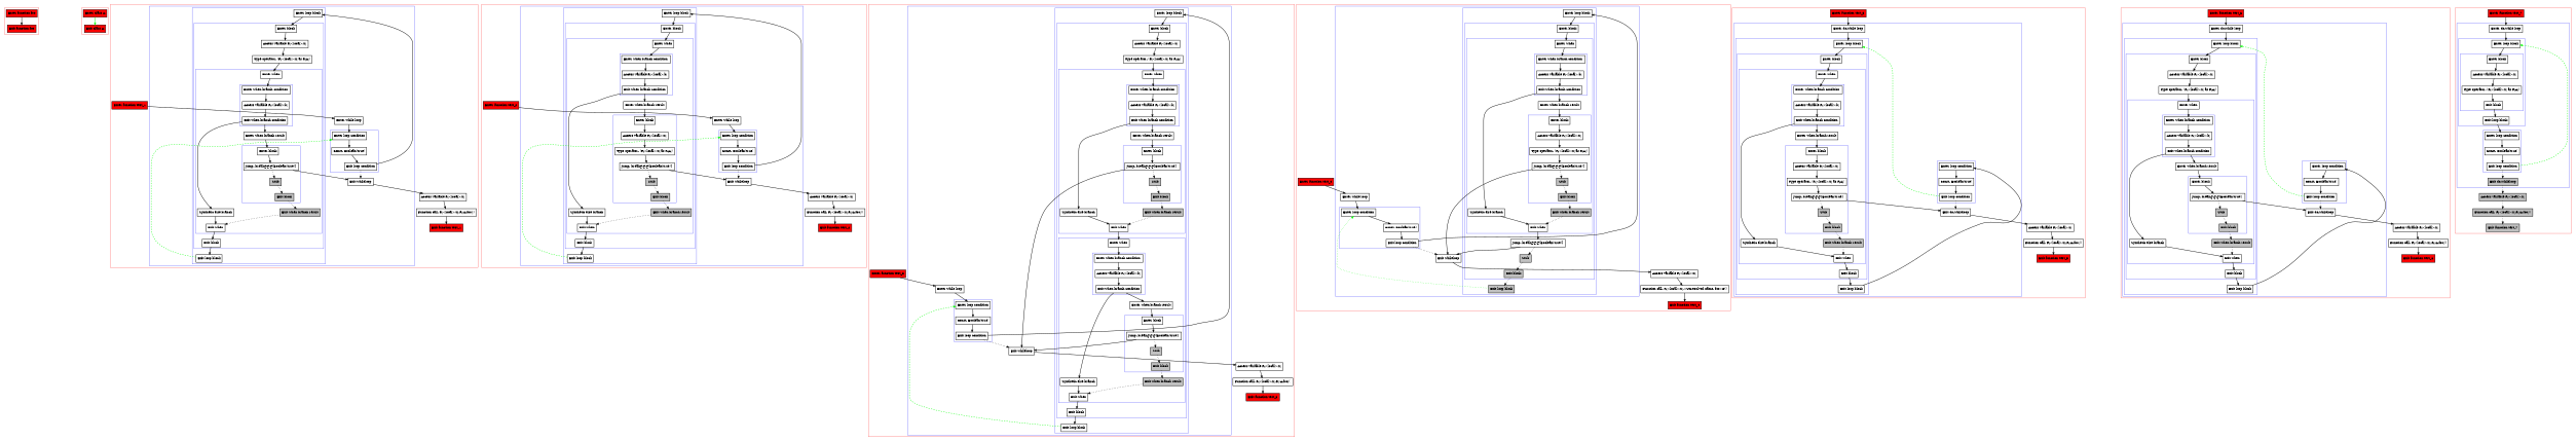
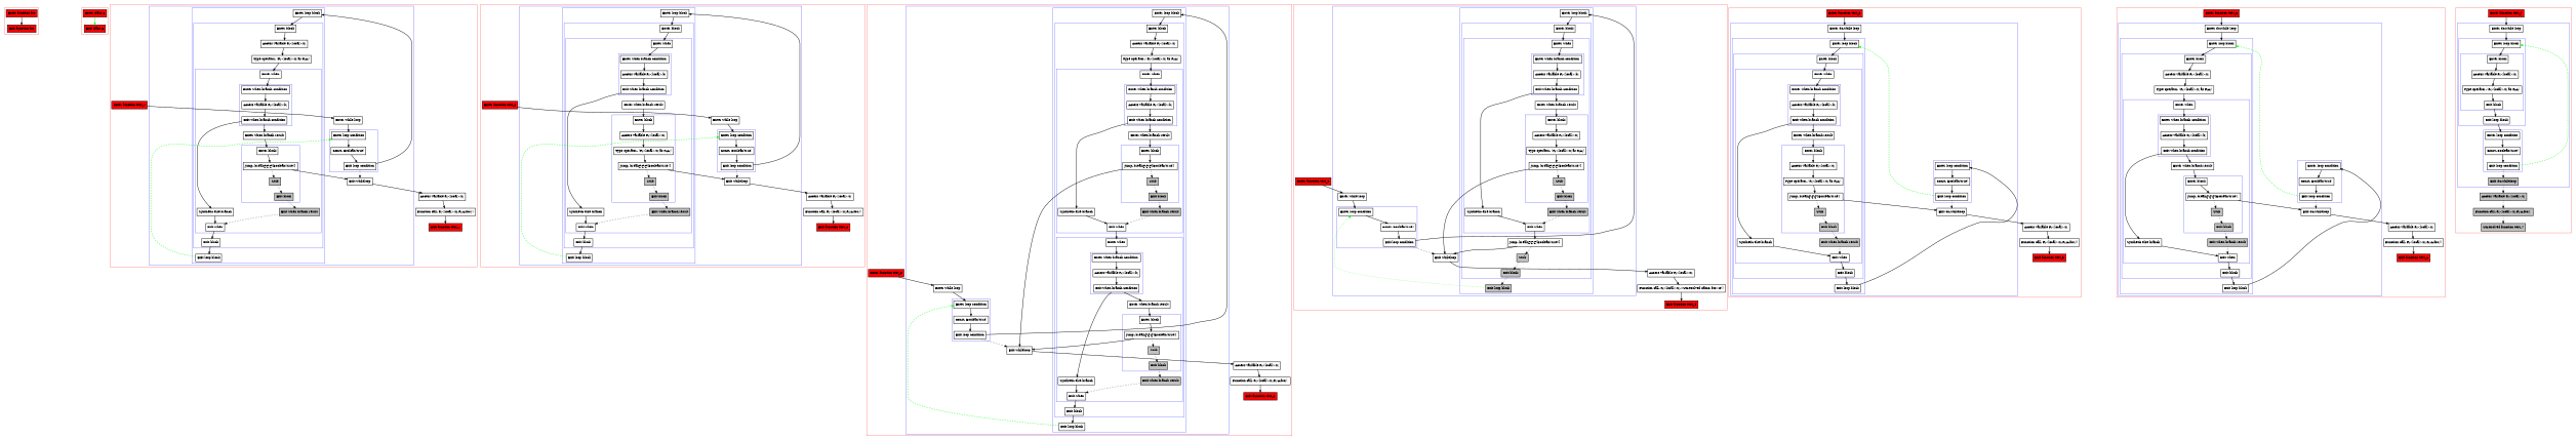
  digraph {
    nodesep=3
    node [penwidth=2 shape=box]
    edge [penwidth=2]
    n1 [fillcolor=red label="Enter function foo" style=filled]
    n2 [fillcolor=red label="Exit function foo" style=filled]
    n3 [fillcolor=red label="Enter class A" style=filled]
    n4 [fillcolor=red label="Exit class A" style=filled]
    n5 [label="Enter loop condition"]
    n6 [label="Const: Boolean(true)"]
    n7 [label="Exit loop condition"]
    n8 [label="Enter when branch condition "]
    n9 [label="Access variable R|<local>/b|"]
    n10 [label="Exit when branch condition"]
    n11 [label="Enter block"]
    n12 [label="Jump: break@@@[Boolean(true)] "]
    n13 [fillcolor=gray label=Stub style=filled]
    n14 [fillcolor=gray label="Exit block" style=filled]
    n15 [label="Enter when"]
    n16 [label="Synthetic else branch"]
    n17 [label="Enter when branch result"]
    n18 [fillcolor=gray label="Exit when branch result" style=filled]
    n19 [label="Exit when"]
    n20 [label="Enter block"]
    n21 [label="Access variable R|<local>/x|"]
    n22 [label="Type operator: (R|<local>/x| as R|A|)"]
    n23 [label="Exit block"]
    n24 [label="Enter loop block"]
    n25 [label="Exit loop block"]
    n26 [label="Enter while loop"]
    n27 [label="Exit whileloop"]
    n28 [fillcolor=red label="Enter function test_1" style=filled]
    n29 [label="Access variable R|<local>/x|"]
    n30 [label="Function call: R|<local>/x|.R|/A.foo|()"]
    n31 [fillcolor=red label="Exit function test_1" style=filled]
    n32 [label="Enter loop condition"]
    n33 [label="Const: Boolean(true)"]
    n34 [label="Exit loop condition"]
    n35 [label="Enter block"]
    n36 [label="Access variable R|<local>/x|"]
    n37 [label="Type operator: (R|<local>/x| as R|A|)"]
    n38 [label="Jump: break@@@[Boolean(true)] "]
    n39 [fillcolor=gray label=Stub style=filled]
    n40 [fillcolor=gray label="Exit block" style=filled]
    n41 [label="Enter when branch condition "]
    n42 [label="Access variable R|<local>/b|"]
    n43 [label="Exit when branch condition"]
    n44 [label="Enter when"]
    n45 [label="Synthetic else branch"]
    n46 [label="Enter when branch result"]
    n47 [fillcolor=gray label="Exit when branch result" style=filled]
    n48 [label="Exit when"]
    n49 [label="Enter block"]
    n50 [label="Exit block"]
    n51 [label="Enter loop block"]
    n52 [label="Exit loop block"]
    n53 [label="Enter while loop"]
    n54 [label="Exit whileloop"]
    n55 [fillcolor=red label="Enter function test_2" style=filled]
    n56 [label="Access variable R|<local>/x|"]
    n57 [label="Function call: R|<local>/x|.R|/A.foo|()"]
    n58 [fillcolor=red label="Exit function test_2" style=filled]
    n59 [label="Enter loop condition"]
    n60 [label="Const: Boolean(true)"]
    n61 [label="Exit loop condition"]
    n62 [label="Enter when branch condition "]
    n63 [label="Access variable R|<local>/b|"]
    n64 [label="Exit when branch condition"]
    n65 [label="Enter block"]
    n66 [label="Jump: break@@@[Boolean(true)] "]
    n67 [fillcolor=gray label=Stub style=filled]
    n68 [fillcolor=gray label="Exit block" style=filled]
    n69 [label="Enter when"]
    n70 [label="Synthetic else branch"]
    n71 [label="Enter when branch result"]
    n72 [fillcolor=gray label="Exit when branch result" style=filled]
    n73 [label="Exit when"]
    n74 [label="Enter when branch condition "]
    n75 [label="Access variable R|<local>/b|"]
    n76 [label="Exit when branch condition"]
    n77 [label="Enter block"]
    n78 [label="Jump: break@@@[Boolean(true)] "]
    n79 [fillcolor=gray label=Stub style=filled]
    n80 [fillcolor=gray label="Exit block" style=filled]
    n81 [label="Enter when"]
    n82 [label="Synthetic else branch"]
    n83 [label="Enter when branch result"]
    n84 [fillcolor=gray label="Exit when branch result" style=filled]
    n85 [label="Exit when"]
    n86 [label="Enter block"]
    n87 [label="Access variable R|<local>/x|"]
    n88 [label="Type operator: (R|<local>/x| as R|A|)"]
    n89 [label="Exit block"]
    n90 [label="Enter loop block"]
    n91 [label="Exit loop block"]
    n92 [label="Enter while loop"]
    n93 [label="Exit whileloop"]
    n94 [fillcolor=red label="Enter function test_3" style=filled]
    n95 [label="Access variable R|<local>/x|"]
    n96 [label="Function call: R|<local>/x|.R|/A.foo|()"]
    n97 [fillcolor=red label="Exit function test_3" style=filled]
    n98 [label="Enter loop condition"]
    n99 [label="Const: Boolean(true)"]
    n100 [label="Exit loop condition"]
    n101 [label="Enter when branch condition "]
    n102 [label="Access variable R|<local>/b|"]
    n103 [label="Exit when branch condition"]
    n104 [label="Enter block"]
    n105 [label="Access variable R|<local>/x|"]
    n106 [label="Type operator: (R|<local>/x| as R|A|)"]
    n107 [label="Jump: break@@@[Boolean(true)] "]
    n108 [fillcolor=gray label=Stub style=filled]
    n109 [fillcolor=gray label="Exit block" style=filled]
    n110 [label="Enter when"]
    n111 [label="Synthetic else branch"]
    n112 [label="Enter when branch result"]
    n113 [fillcolor=gray label="Exit when branch result" style=filled]
    n114 [label="Exit when"]
    n115 [label="Enter block"]
    n116 [label="Jump: break@@@[Boolean(true)] "]
    n117 [fillcolor=gray label=Stub style=filled]
    n118 [fillcolor=gray label="Exit block" style=filled]
    n119 [label="Enter loop block"]
    n120 [fillcolor=gray label="Exit loop block" style=filled]
    n121 [label="Enter while loop"]
    n122 [label="Exit whileloop"]
    n123 [fillcolor=red label="Enter function test_4" style=filled]
    n124 [label="Access variable R|<local>/x|"]
    n125 [label="Function call: R|<local>/x|.<Unresolved name: foo>#()"]
    n126 [fillcolor=red label="Exit function test_4" style=filled]
    n127 [label="Enter when branch condition "]
    n128 [label="Access variable R|<local>/b|"]
    n129 [label="Exit when branch condition"]
    n130 [label="Enter block"]
    n131 [label="Access variable R|<local>/x|"]
    n132 [label="Type operator: (R|<local>/x| as R|A|)"]
    n133 [label="Jump: break@@@[Boolean(true)] "]
    n134 [fillcolor=gray label=Stub style=filled]
    n135 [fillcolor=gray label="Exit block" style=filled]
    n136 [label="Enter when"]
    n137 [label="Synthetic else branch"]
    n138 [label="Enter when branch result"]
    n139 [fillcolor=gray label="Exit when branch result" style=filled]
    n140 [label="Exit when"]
    n141 [label="Enter block"]
    n142 [label="Exit block"]
    n143 [label="Enter loop block"]
    n144 [label="Exit loop block"]
    n145 [label="Enter loop condition"]
    n146 [label="Const: Boolean(true)"]
    n147 [label="Exit loop condition"]
    n148 [label="Enter do-while loop"]
    n149 [label="Exit do-whileloop"]
    n150 [fillcolor=red label="Enter function test_5" style=filled]
    n151 [label="Access variable R|<local>/x|"]
    n152 [label="Function call: R|<local>/x|.R|/A.foo|()"]
    n153 [fillcolor=red label="Exit function test_5" style=filled]
    n154 [label="Enter when branch condition "]
    n155 [label="Access variable R|<local>/b|"]
    n156 [label="Exit when branch condition"]
    n157 [label="Enter block"]
    n158 [label="Jump: break@@@[Boolean(true)] "]
    n159 [fillcolor=gray label=Stub style=filled]
    n160 [fillcolor=gray label="Exit block" style=filled]
    n161 [label="Enter when"]
    n162 [label="Synthetic else branch"]
    n163 [label="Enter when branch result"]
    n164 [fillcolor=gray label="Exit when branch result" style=filled]
    n165 [label="Exit when"]
    n166 [label="Enter block"]
    n167 [label="Access variable R|<local>/x|"]
    n168 [label="Type operator: (R|<local>/x| as R|A|)"]
    n169 [label="Exit block"]
    n170 [label="Enter loop block"]
    n171 [label="Exit loop block"]
    n172 [label="Enter loop condition"]
    n173 [label="Const: Boolean(true)"]
    n174 [label="Exit loop condition"]
    n175 [label="Enter do-while loop"]
    n176 [label="Exit do-whileloop"]
    n177 [fillcolor=red label="Enter function test_6" style=filled]
    n178 [label="Access variable R|<local>/x|"]
    n179 [label="Function call: R|<local>/x|.R|/A.foo|()"]
    n180 [fillcolor=red label="Exit function test_6" style=filled]
    n181 [label="Enter block"]
    n182 [label="Access variable R|<local>/x|"]
    n183 [label="Type operator: (R|<local>/x| as R|A|)"]
    n184 [label="Exit block"]
    n185 [label="Enter loop block"]
    n186 [label="Exit loop block"]
    n187 [label="Enter loop condition"]
    n188 [label="Const: Boolean(true)"]
    n189 [label="Exit loop condition"]
    n190 [label="Enter do-while loop"]
    n191 [fillcolor=gray label="Exit do-whileloop" style=filled]
    n192 [fillcolor=red label="Enter function test_7" style=filled]
    n193 [fillcolor=gray label="Access variable R|<local>/x|" style=filled]
    n194 [fillcolor=gray label="Function call: R|<local>/x|.R|/A.foo|()" style=filled]
-   n195 [fillcolor=gray label="Exit function test_7" style=filled]
+   n195 [fillcolor=gray label="Unresolved function test_7" style=filled]
    subgraph cluster_1 {
      color=red
      n1
      n2
    }
    subgraph cluster_2 {
      color=red
      n3
      n4
    }
    subgraph cluster_3 {
      color=red
      n28
      n29
      n30
      n31
      subgraph cluster_4 {
        color=blue
        n26
        n27
        subgraph cluster_5 {
          color=blue
          n5
          n6
          n7
        }
        subgraph cluster_6 {
          color=blue
          n24
          n25
          subgraph cluster_7 {
            color=blue
            n20
            n21
            n22
            n23
            subgraph cluster_8 {
              color=blue
              n15
              n16
              n17
              n18
              n19
              subgraph cluster_9 {
                color=blue
                n8
                n9
                n10
              }
              subgraph cluster_10 {
                color=blue
                n11
                n12
                n13
                n14
              }
            }
          }
        }
      }
    }
    subgraph cluster_11 {
      color=red
      n55
      n56
      n57
      n58
      subgraph cluster_12 {
        color=blue
        n53
        n54
        subgraph cluster_13 {
          color=blue
          n32
          n33
          n34
        }
        subgraph cluster_14 {
          color=blue
          n51
          n52
          subgraph cluster_15 {
            color=blue
            n49
            n50
            subgraph cluster_16 {
              color=blue
              n44
              n45
              n46
              n47
              n48
              subgraph cluster_17 {
                color=blue
                n35
                n36
                n37
                n38
                n39
                n40
              }
              subgraph cluster_18 {
                color=blue
                n41
                n42
                n43
              }
            }
          }
        }
      }
    }
    subgraph cluster_19 {
      color=red
      n94
      n95
      n96
      n97
      subgraph cluster_20 {
        color=blue
        n92
        n93
        subgraph cluster_21 {
          color=blue
          n59
          n60
          n61
        }
        subgraph cluster_22 {
          color=blue
          n90
          n91
          subgraph cluster_23 {
            color=blue
            n86
            n87
            n88
            n89
            subgraph cluster_24 {
              color=blue
              n69
              n70
              n71
              n72
              n73
              subgraph cluster_25 {
                color=blue
                n62
                n63
                n64
              }
              subgraph cluster_26 {
                color=blue
                n65
                n66
                n67
                n68
              }
            }
            subgraph cluster_27 {
              color=blue
              n81
              n82
              n83
              n84
              n85
              subgraph cluster_28 {
                color=blue
                n74
                n75
                n76
              }
              subgraph cluster_29 {
                color=blue
                n77
                n78
                n79
                n80
              }
            }
          }
        }
      }
    }
    subgraph cluster_30 {
      color=red
      n123
      n124
      n125
      n126
      subgraph cluster_31 {
        color=blue
        n121
        n122
        subgraph cluster_32 {
          color=blue
          n98
          n99
          n100
        }
        subgraph cluster_33 {
          color=blue
          n119
          n120
          subgraph cluster_34 {
            color=blue
            n115
            n116
            n117
            n118
            subgraph cluster_35 {
              color=blue
              n110
              n111
              n112
              n113
              n114
              subgraph cluster_36 {
                color=blue
                n101
                n102
                n103
              }
              subgraph cluster_37 {
                color=blue
                n104
                n105
                n106
                n107
                n108
                n109
              }
            }
          }
        }
      }
    }
    subgraph cluster_38 {
      color=red
      n150
      n151
      n152
      n153
      subgraph cluster_39 {
        color=blue
        n148
        n149
        subgraph cluster_40 {
          color=blue
          n143
          n144
          subgraph cluster_41 {
            color=blue
            n141
            n142
            subgraph cluster_42 {
              color=blue
              n136
              n137
              n138
              n139
              n140
              subgraph cluster_43 {
                color=blue
                n127
                n128
                n129
              }
              subgraph cluster_44 {
                color=blue
                n130
                n131
                n132
                n133
                n134
                n135
              }
            }
          }
        }
        subgraph cluster_45 {
          color=blue
          n145
          n146
          n147
        }
      }
    }
    subgraph cluster_46 {
      color=red
      n177
      n178
      n179
      n180
      subgraph cluster_47 {
        color=blue
        n175
        n176
        subgraph cluster_48 {
          color=blue
          n170
          n171
          subgraph cluster_49 {
            color=blue
            n166
            n167
            n168
            n169
            subgraph cluster_50 {
              color=blue
              n161
              n162
              n163
              n164
              n165
              subgraph cluster_51 {
                color=blue
                n154
                n155
                n156
              }
              subgraph cluster_52 {
                color=blue
                n157
                n158
                n159
                n160
              }
            }
          }
        }
        subgraph cluster_53 {
          color=blue
          n172
          n173
          n174
        }
      }
    }
    subgraph cluster_54 {
      color=red
      n192
      n193
      n194
      n195
      subgraph cluster_55 {
        color=blue
        n190
        n191
        subgraph cluster_56 {
          color=blue
          n185
          n186
          subgraph cluster_57 {
            color=blue
            n181
            n182
            n183
            n184
          }
        }
        subgraph cluster_58 {
          color=blue
          n187
          n188
          n189
        }
      }
    }
    n1 -> n2
    n3 -> n4 [color=green]
    n5 -> n6
    n6 -> n7
    n7 -> n24
    n7 -> n27 [style=dotted]
    n8 -> n9
    n9 -> n10
    n10 -> n16
    n10 -> n17
    n11 -> n12
    n12 -> n13 [style=dotted]
    n12 -> n27
    n13 -> n14 [style=dotted]
    n14 -> n18 [style=dotted]
    n15 -> n8
    n16 -> n19
    n17 -> n11
    n18 -> n19 [style=dotted]
    n19 -> n23
    n20 -> n21
    n21 -> n22
    n22 -> n15
    n23 -> n25
    n24 -> n20
    n25 -> n5 [color=green style=dashed]
    n26 -> n5
    n27 -> n29
    n28 -> n26
    n29 -> n30
    n30 -> n31
    n32 -> n33
    n33 -> n34
    n34 -> n51
    n34 -> n54 [style=dotted]
    n35 -> n36
    n36 -> n37
    n37 -> n38
    n38 -> n39 [style=dotted]
    n38 -> n54
    n39 -> n40 [style=dotted]
    n40 -> n47 [style=dotted]
    n41 -> n42
    n42 -> n43
    n43 -> n45
    n43 -> n46
    n44 -> n41
    n45 -> n48
    n46 -> n35
    n47 -> n48 [style=dotted]
    n48 -> n50
    n49 -> n44
    n50 -> n52
    n51 -> n49
    n52 -> n32 [color=green style=dashed]
    n53 -> n32
    n54 -> n56
    n55 -> n53
    n56 -> n57
    n57 -> n58
    n59 -> n60
    n60 -> n61
    n61 -> n90
    n61 -> n93 [style=dotted]
    n62 -> n63
    n63 -> n64
    n64 -> n70
    n64 -> n71
    n65 -> n66
    n66 -> n67 [style=dotted]
    n66 -> n93
    n67 -> n68 [style=dotted]
    n68 -> n72 [style=dotted]
    n69 -> n62
    n70 -> n73
    n71 -> n65
    n72 -> n73 [style=dotted]
    n73 -> n81
    n74 -> n75
    n75 -> n76
    n76 -> n82
    n76 -> n83
    n77 -> n78
    n78 -> n79 [style=dotted]
    n78 -> n93
    n79 -> n80 [style=dotted]
    n80 -> n84 [style=dotted]
    n81 -> n74
    n82 -> n85
    n83 -> n77
    n84 -> n85 [style=dotted]
    n85 -> n89
    n86 -> n87
    n87 -> n88
    n88 -> n69
    n89 -> n91
    n90 -> n86
    n91 -> n59 [color=green style=dashed]
    n92 -> n59
    n93 -> n95
    n94 -> n92
    n95 -> n96
    n96 -> n97
    n98 -> n99
    n99 -> n100
    n100 -> n119
    n100 -> n122 [style=dotted]
    n101 -> n102
    n102 -> n103
    n103 -> n111
    n103 -> n112
    n104 -> n105
    n105 -> n106
    n106 -> n107
    n107 -> n108 [style=dotted]
    n107 -> n122
    n108 -> n109 [style=dotted]
    n109 -> n113 [style=dotted]
    n110 -> n101
    n111 -> n114
    n112 -> n104
    n113 -> n114 [style=dotted]
    n114 -> n116
    n115 -> n110
    n116 -> n117 [style=dotted]
    n116 -> n122
    n117 -> n118 [style=dotted]
    n118 -> n120 [style=dotted]
    n119 -> n115
    n120 -> n98 [color=green style=dotted]
    n121 -> n98
    n122 -> n124
    n123 -> n121
    n124 -> n125
    n125 -> n126
    n127 -> n128
    n128 -> n129
    n129 -> n137
    n129 -> n138
    n130 -> n131
    n131 -> n132
    n132 -> n133
    n133 -> n134 [style=dotted]
    n133 -> n149
    n134 -> n135 [style=dotted]
    n135 -> n139 [style=dotted]
    n136 -> n127
    n137 -> n140
    n138 -> n130
    n139 -> n140 [style=dotted]
    n140 -> n142
    n141 -> n136
    n142 -> n144
    n143 -> n141
    n144 -> n145
    n145 -> n146
    n146 -> n147
    n147 -> n143 [color=green style=dashed]
    n147 -> n149 [style=dotted]
    n148 -> n143
    n149 -> n151
    n150 -> n148
    n151 -> n152
    n152 -> n153
    n154 -> n155
    n155 -> n156
    n156 -> n162
    n156 -> n163
    n157 -> n158
    n158 -> n159 [style=dotted]
    n158 -> n176
    n159 -> n160 [style=dotted]
    n160 -> n164 [style=dotted]
    n161 -> n154
    n162 -> n165
    n163 -> n157
    n164 -> n165 [style=dotted]
    n165 -> n169
    n166 -> n167
    n167 -> n168
    n168 -> n161
    n169 -> n171
    n170 -> n166
    n171 -> n172
    n172 -> n173
    n173 -> n174
    n174 -> n170 [color=green style=dashed]
    n174 -> n176 [style=dotted]
    n175 -> n170
    n176 -> n178
    n177 -> n175
    n178 -> n179
    n179 -> n180
    n181 -> n182
    n182 -> n183
    n183 -> n184
    n184 -> n186
    n185 -> n181
    n186 -> n187
    n187 -> n188
    n188 -> n189
    n189 -> n185 [color=green style=dashed]
    n189 -> n191 [style=dotted]
    n190 -> n185
    n191 -> n193 [style=dotted]
    n192 -> n190
    n193 -> n194 [style=dotted]
    n194 -> n195 [style=dotted]
  }
